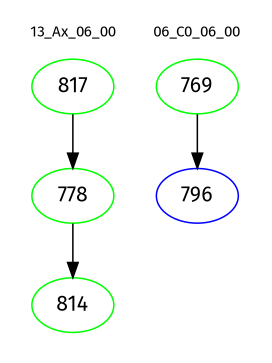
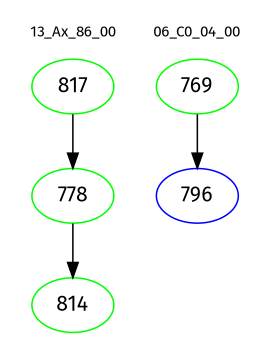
  digraph {
    fontname="Fira Sans"
    node [color=green fontname="Fira Sans"]
    edge [color=black fontname="Fira Sans"]
    n1 [label=817]
    n2 [label=778]
    n3 [label=814]
    n4 [label=769]
    n5 [color=blue label=796]
    subgraph cluster_1 {
      color=white
      fontsize=10
-     label="13_Ax_06_00"
+     label="13_Ax_86_00"
      n1
      n2
      n3
    }
    subgraph cluster_2 {
      color=white
      fontsize=10
-     label="06_C0_06_00"
+     label="06_C0_04_00"
      n4
      n5
    }
    n1 -> n2
    n2 -> n3
    n4 -> n5
  }
